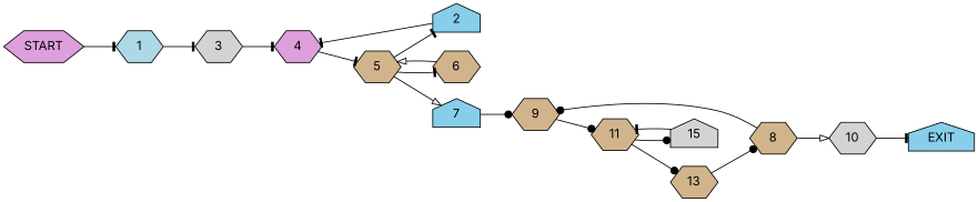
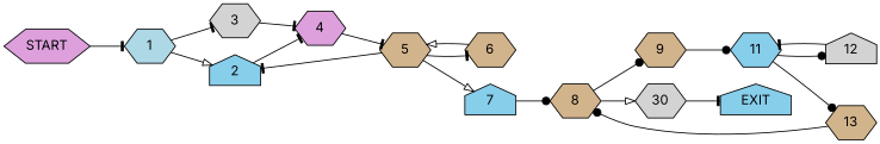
  digraph {
    fontname=Inter
    rankdir=LR
    node [fillcolor=tan fontname=Inter shape=hexagon style=filled]
    edge [arrowhead=tee fontname=Inter]
    n1 [fillcolor=plum label=START]
    1 [fillcolor=lightblue]
    2 [fillcolor=skyblue shape=house]
    3 [fillcolor=lightgrey]
    n5 [fillcolor=skyblue label=EXIT shape=house]
    4 [fillcolor=plum]
    5
    6
    7 [fillcolor=skyblue shape=house]
    8
    9
-   10 [fillcolor=lightgrey]
-   11
-   12 [fillcolor=lightgrey shape=house label=15]
+   10 [fillcolor=lightgrey label=30]
+   11 [fillcolor=skyblue]
+   12 [fillcolor=lightgrey shape=house]
    13
    n1 -> 1
+   1 -> 2 [arrowhead=onormal]
    1 -> 3
    2 -> 4
    3 -> 4
    4 -> 5
    5 -> 2
    5 -> 6
    5 -> 7 [arrowhead=onormal]
    6 -> 5 [arrowhead=onormal]
-   7 -> 9 [arrowhead=dot]
+   7 -> 8 [arrowhead=dot]
    8 -> 9 [arrowhead=dot]
    8 -> 10 [arrowhead=onormal]
    9 -> 11 [arrowhead=dot]
    10 -> n5
    11 -> 12 [arrowhead=dot]
    11 -> 13 [arrowhead=dot]
    12 -> 11
    13 -> 8 [arrowhead=dot]
  }
